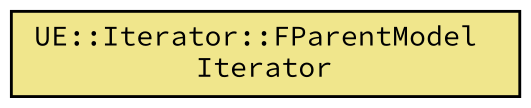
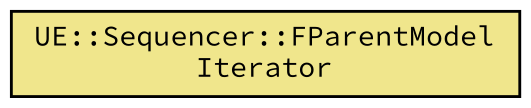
  digraph {
    rankdir=LR
    fontname="Source Code Pro"
-   n1 [color=black fillcolor=khaki fontname="Source Code Pro" fontsize=10 height=0.2 label="UE::Iterator::FParentModel\lIterator" shape=box style=filled width=0.4]
+   n1 [color=black fillcolor=khaki fontname="Source Code Pro" fontsize=10 height=0.2 label="UE::Sequencer::FParentModel\lIterator" shape=box style=filled width=0.4]
  }
